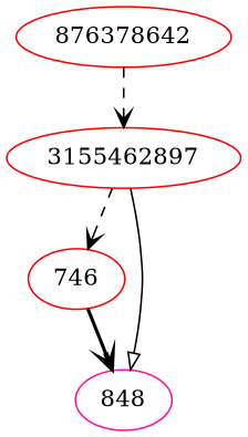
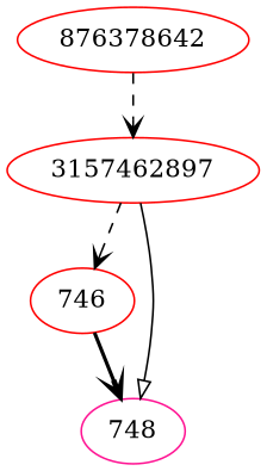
  strict digraph {
    node [color=red]
    edge [arrowhead=vee style=dashed]
    n1 [label=746]
-   3155462897
-   748 [color=deeppink label=848]
+   3155462897 [label=3157462897]
+   748 [color=deeppink]
    n4 [label=876378642]
    n1 -> 748 [style=bold]
    3155462897 -> n1
    3155462897 -> 748 [arrowhead=onormal style=solid]
    n4 -> 3155462897
  }
